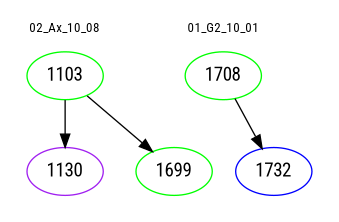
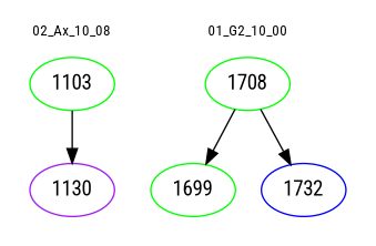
  digraph {
    fontname="Roboto Condensed"
    node [color=green fontname="Roboto Condensed"]
    edge [color=black fontname="Roboto Condensed"]
    n1 [label=1103]
    n2 [color=purple label=1130]
    n3 [label=1708]
    n4 [label=1699]
    n5 [color=blue label=1732]
    subgraph cluster_1 {
      color=white
      fontsize=10
      label="02_Ax_10_08"
      n1
      n2
    }
    subgraph cluster_2 {
      color=white
      fontsize=10
-     label="01_G2_10_01"
+     label="01_G2_10_00"
      n3
      n4
      n5
    }
    n1 -> n2
-   n1 -> n4
+   n3 -> n4
    n3 -> n5
  }
